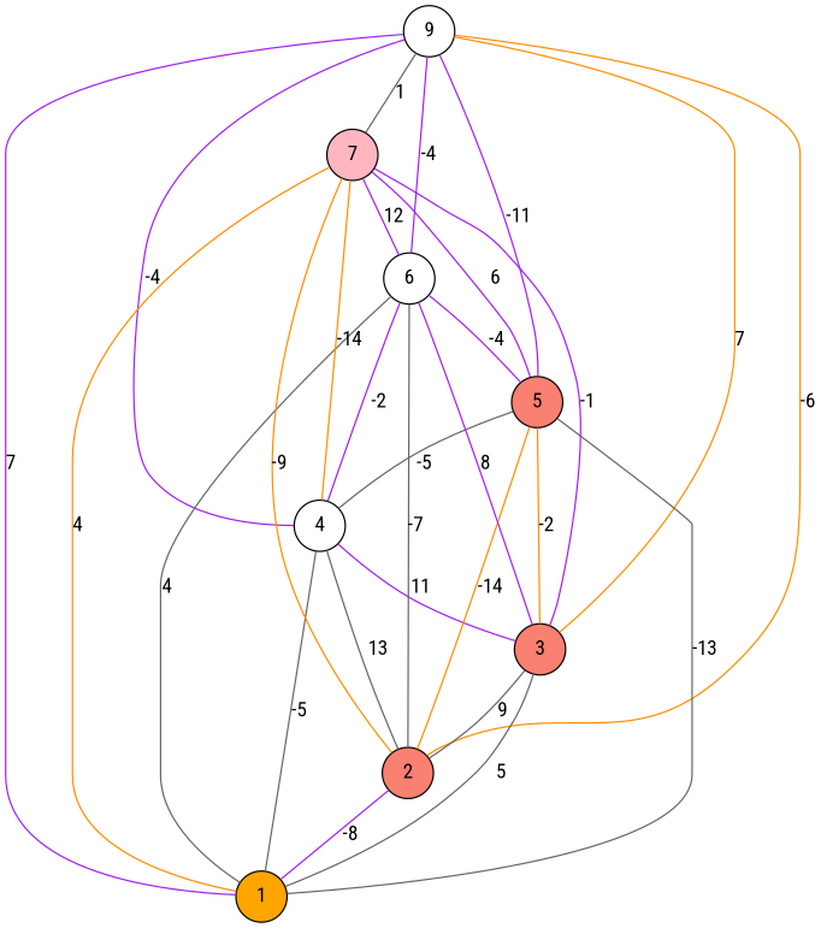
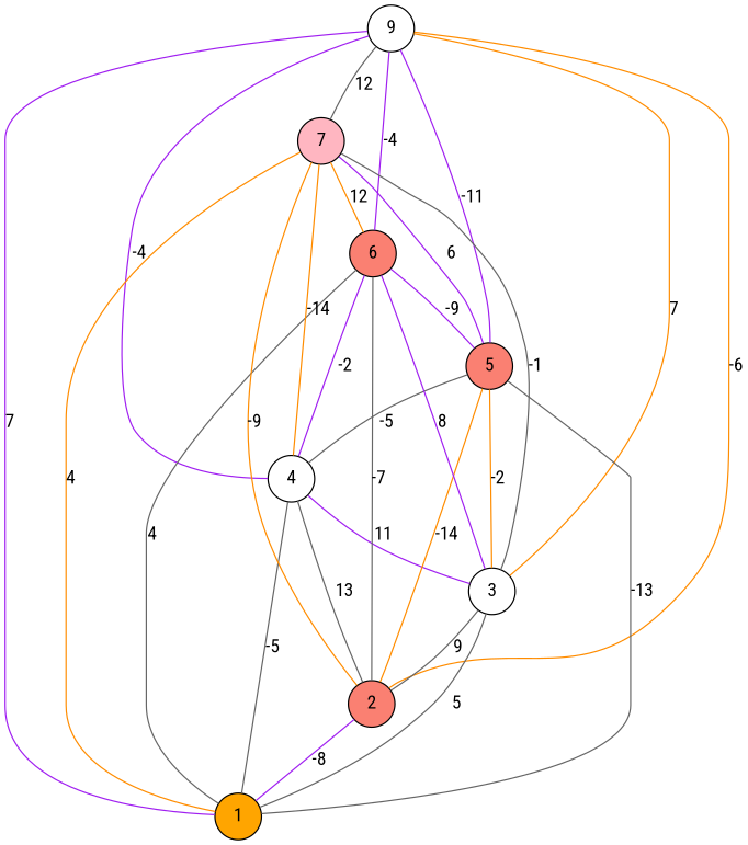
  graph {
    fontname="Roboto Condensed"
    node [fillcolor=white fontname="Roboto Condensed" shape=circle style=filled]
    edge [color=purple fontname="Roboto Condensed"]
    n1 [label=9]
    1 [fillcolor=orange]
    2 [fillcolor=salmon]
-   3 [fillcolor=salmon]
+   3
    4
    5 [fillcolor=salmon]
-   6
+   6 [fillcolor=salmon]
    7 [fillcolor=lightpink]
    n1 -- 1 [label=7]
    n1 -- 2 [color=darkorange label=-6]
    n1 -- 3 [color=darkorange label=7]
    n1 -- 4 [label=-4]
    n1 -- 5 [label=-11]
    n1 -- 6 [label=-4]
-   n1 -- 7 [color=gray40 label=1]
+   n1 -- 7 [color=gray40 label=12]
    2 -- 1 [label=-8]
    3 -- 1 [color=gray40 label=5]
    3 -- 2 [color=gray40 label=9]
    4 -- 1 [color=gray40 label=-5]
    4 -- 2 [color=gray40 label=13]
    4 -- 3 [label=11]
    5 -- 1 [color=gray40 label=-13]
    5 -- 2 [color=darkorange label=-14]
    5 -- 3 [color=darkorange label=-2]
    5 -- 4 [color=gray40 label=-5]
    6 -- 1 [color=gray40 label=4]
    6 -- 2 [color=gray40 label=-7]
    6 -- 3 [label=8]
    6 -- 4 [label=-2]
-   6 -- 5 [label=-4]
+   6 -- 5 [label=-9]
    7 -- 1 [color=darkorange label=4]
    7 -- 2 [color=darkorange label=-9]
-   7 -- 3 [label=-1]
+   7 -- 3 [color=gray40 label=-1]
    7 -- 4 [color=darkorange label=-14]
    7 -- 5 [label=6]
-   7 -- 6 [label=12]
+   7 -- 6 [color=darkorange label=12]
  }
